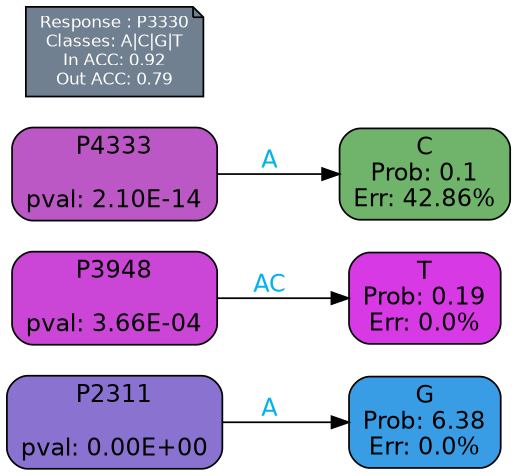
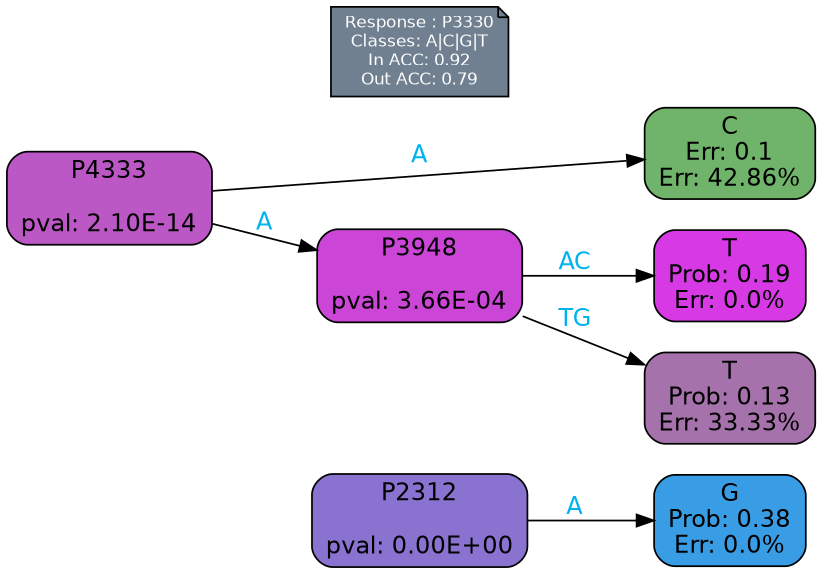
  digraph {
    rankdir=LR
    ranksep=equally
    splines=polylines
    node [color=black fontname=helvetica shape=box style="filled, rounded"]
    edge [fontcolor=deepskyblue2 fontname=helvetica]
-   n1 [fillcolor="#399de5" label="G\nProb: 6.38\nErr: 0.0%"]
+   n1 [fillcolor="#399de5" label="G\nProb: 0.38\nErr: 0.0%"]
    n2 [fillcolor="#d739e5" label="T\nProb: 0.19\nErr: 0.0%"]
-   n4 [fillcolor="#70b36a" label="C\nProb: 0.1\nErr: 42.86%"]
+   n3 [fillcolor="#a672ab" label="T\nProb: 0.13\nErr: 33.33%"]
+   n4 [fillcolor="#70b36a" label="C\nErr: 0.1\nErr: 42.86%"]
    n5 [align=left fillcolor=slategray fontcolor=white fontsize=10 label="Response : P3330\nClasses: A|C|G|T\nIn ACC: 0.92\nOut ACC: 0.79\n" shape=note style=filled]
-   n6 [fillcolor="#8a72d1" label="P2311\n\npval: 0.00E+00"]
+   n6 [fillcolor="#8a72d1" label="P2312\n\npval: 0.00E+00"]
    n7 [fillcolor="#bc58c5" label="P4333\n\npval: 2.10E-14"]
    n8 [fillcolor="#cb46d7" label="P3948\n\npval: 3.66E-04"]
    subgraph sub_1 {
      rank=same
      n1
      n2
+     n3
      n4
    }
    subgraph sub_2 {
      rank=same
      n5
      n6
    }
    n6 -> n1 [label=A]
    n7 -> n4 [label=A]
+   n7 -> n8 [label=A]
    n8 -> n2 [label=AC]
+   n8 -> n3 [label=TG]
  }
